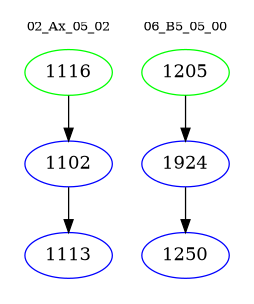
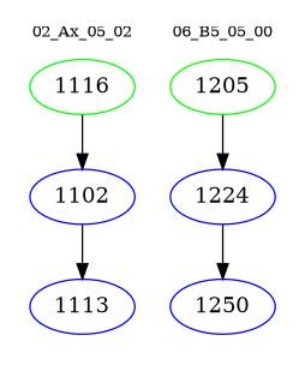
  digraph {
    node [color=blue]
    edge [color=black]
    n1 [color=green label=1116]
    n2 [label=1102]
    n3 [label=1113]
    n4 [color=green label=1205]
-   n5 [label=1924]
+   n5 [label=1224]
    n6 [label=1250]
    subgraph cluster_1 {
      color=white
      fontsize=10
      label="02_Ax_05_02"
      n1
      n2
      n3
    }
    subgraph cluster_2 {
      color=white
      fontsize=10
      label="06_B5_05_00"
      n4
      n5
      n6
    }
    n1 -> n2
    n2 -> n3
    n4 -> n5
    n5 -> n6
  }
